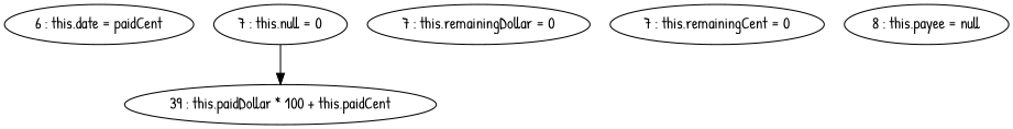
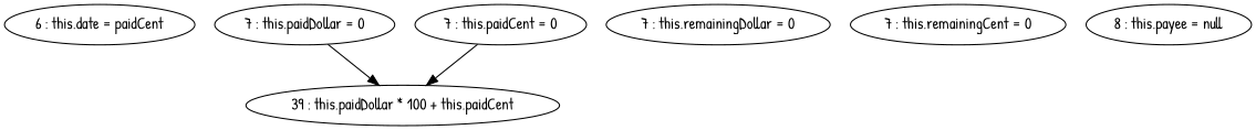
  digraph {
    fontname="Patrick Hand"
    node [fontname="Patrick Hand"]
    edge [fontname="Patrick Hand"]
    n1 [label="6 : this.date = paidCent"]
+   "7 : this.paidDollar = 0"
    "39 : this.paidDollar * 100 + this.paidCent"
-   "7 : this.paidCent = 0" [label="7 : this.null = 0"]
+   "7 : this.paidCent = 0"
    "7 : this.remainingDollar = 0"
    "7 : this.remainingCent = 0"
    "8 : this.payee = null"
+   "7 : this.paidDollar = 0" -> "39 : this.paidDollar * 100 + this.paidCent"
    "7 : this.paidCent = 0" -> "39 : this.paidDollar * 100 + this.paidCent"
  }
